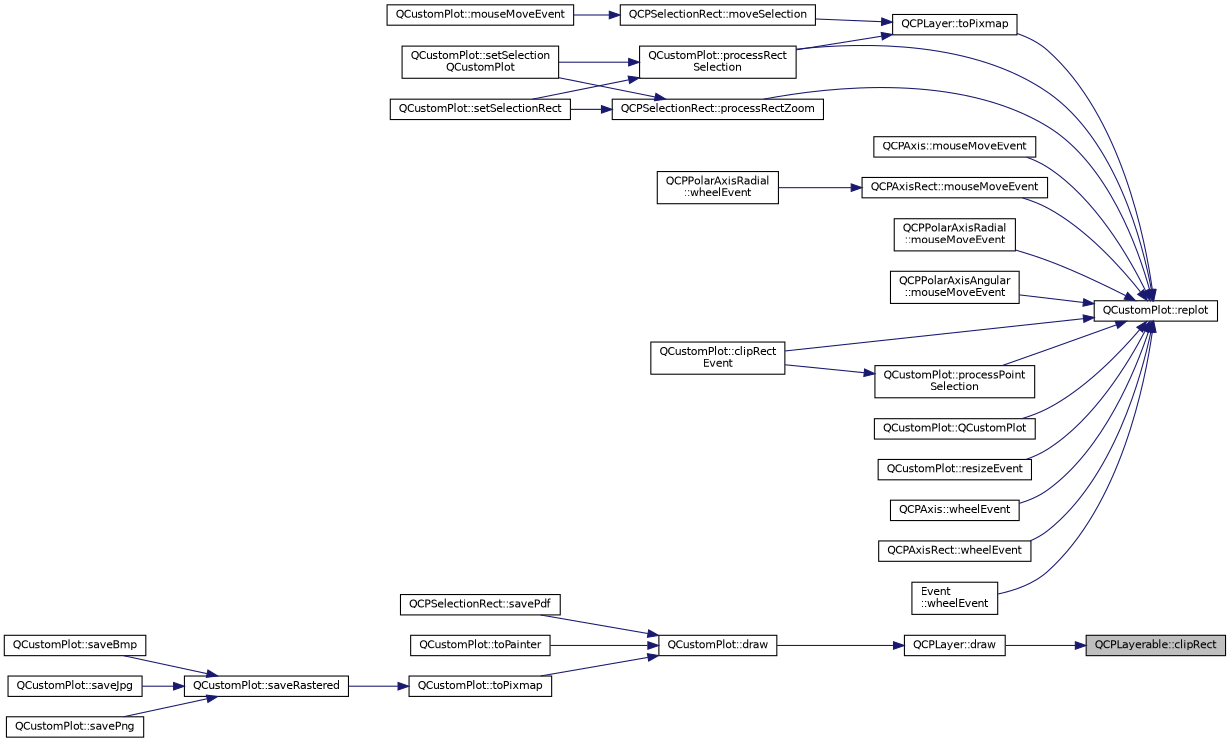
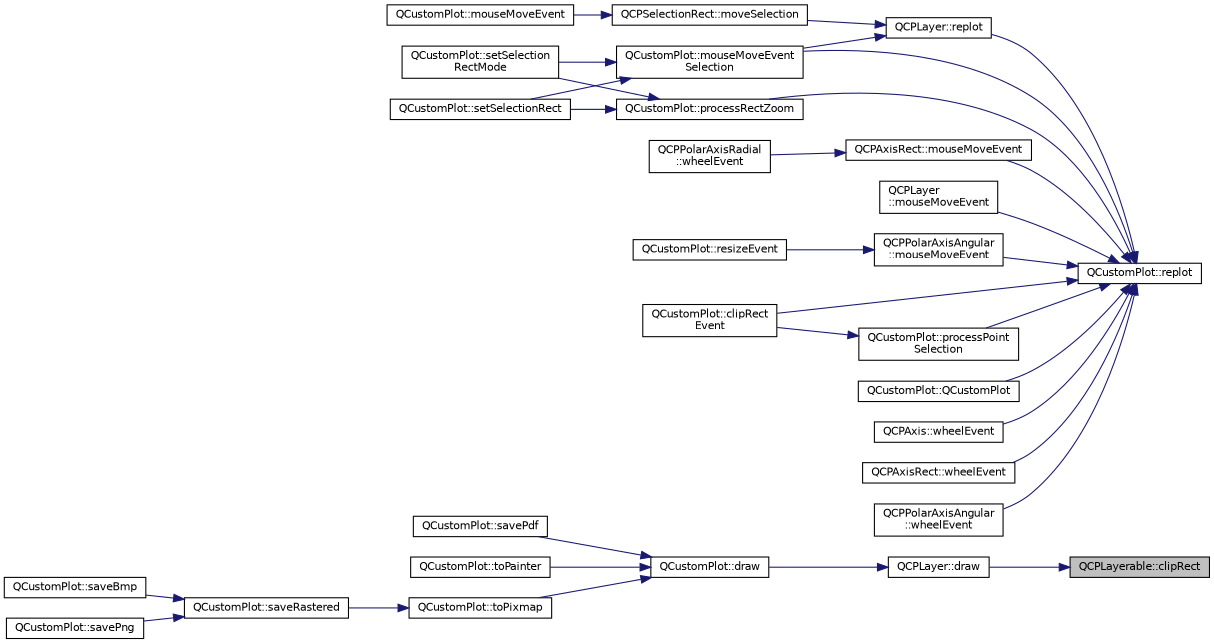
  digraph {
    rankdir=RL
    node [color=black fillcolor=white fontname=Helvetica fontsize=10 shape=record style=filled]
    edge [color=midnightblue dir=back fontname=Helvetica fontsize=10 labelfontname=Helvetica labelfontsize=10 style=solid]
    n1 [fillcolor=grey75 fontcolor=black height=0.2 label="QCPLayerable::clipRect" width=0.4]
    n2 [height=0.2 label="QCPLayer::draw" width=0.4]
    n3 [height=0.2 label="QCustomPlot::draw" width=0.4]
-   n4 [height=0.2 label="QCPSelectionRect::savePdf" width=0.4]
+   n4 [height=0.2 label="QCustomPlot::savePdf" width=0.4]
    n5 [height=0.2 label="QCustomPlot::toPainter" width=0.4]
    n6 [height=0.2 label="QCustomPlot::toPixmap" width=0.4]
    n7 [height=0.2 label="QCustomPlot::saveRastered" width=0.4]
    n8 [height=0.2 label="QCustomPlot::saveBmp" width=0.4]
-   n9 [height=0.2 label="QCustomPlot::saveJpg" width=0.4]
    n10 [height=0.2 label="QCustomPlot::savePng" width=0.4]
-   n11 [height=0.2 label="QCPLayer::toPixmap" width=0.4]
+   n11 [height=0.2 label="QCPLayer::replot" width=0.4]
    n12 [height=0.2 label="QCPSelectionRect::moveSelection" width=0.4]
-   n13 [height=0.2 label="QCustomPlot::processRect\lSelection" width=0.4]
+   n13 [height=0.2 label="QCustomPlot::mouseMoveEvent\lSelection" width=0.4]
    n14 [height=0.2 label="QCustomPlot::replot" width=0.4]
-   n15 [height=0.2 label="QCPAxis::mouseMoveEvent" width=0.4]
    n16 [height=0.2 label="QCPAxisRect::mouseMoveEvent" width=0.4]
-   n17 [height=0.2 label="QCPPolarAxisRadial\l::mouseMoveEvent" width=0.4]
+   n17 [height=0.2 label="QCPLayer\l::mouseMoveEvent" width=0.4]
    n18 [height=0.2 label="QCPPolarAxisAngular\l::mouseMoveEvent" width=0.4]
    n19 [height=0.2 label="QCustomPlot::clipRect\lEvent" width=0.4]
    n20 [height=0.2 label="QCustomPlot::processPoint\lSelection" width=0.4]
-   n21 [height=0.2 label="QCPSelectionRect::processRectZoom" width=0.4]
+   n21 [height=0.2 label="QCustomPlot::processRectZoom" width=0.4]
    n22 [height=0.2 label="QCustomPlot::QCustomPlot" width=0.4]
    n23 [height=0.2 label="QCustomPlot::resizeEvent" width=0.4]
    n24 [height=0.2 label="QCPAxis::wheelEvent" width=0.4]
    n25 [height=0.2 label="QCPAxisRect::wheelEvent" width=0.4]
-   n26 [height=0.2 label="Event\l::wheelEvent" width=0.4]
+   n26 [height=0.2 label="QCPPolarAxisAngular\l::wheelEvent" width=0.4]
    n27 [height=0.2 label="QCustomPlot::mouseMoveEvent" width=0.4]
    n28 [height=0.2 label="QCustomPlot::setSelectionRect" width=0.4]
-   n29 [height=0.2 label="QCustomPlot::setSelection\lQCustomPlot" width=0.4]
+   n29 [height=0.2 label="QCustomPlot::setSelection\lRectMode" width=0.4]
    n30 [height=0.2 label="QCPPolarAxisRadial\l::wheelEvent" width=0.4]
    n1 -> n2
    n2 -> n3
    n3 -> n4
    n3 -> n5
    n3 -> n6
    n6 -> n7
    n7 -> n8
-   n7 -> n9
    n7 -> n10
    n11 -> n12
    n11 -> n13
    n12 -> n27
    n13 -> n28
    n13 -> n29
    n14 -> n11
    n14 -> n13
-   n14 -> n15
    n14 -> n16
    n14 -> n17
    n14 -> n18
    n14 -> n19
    n14 -> n20
    n14 -> n21
    n14 -> n22
-   n14 -> n23
+   n18 -> n23
    n14 -> n24
    n14 -> n25
    n14 -> n26
    n16 -> n30
    n20 -> n19
    n21 -> n28
    n21 -> n29
  }
